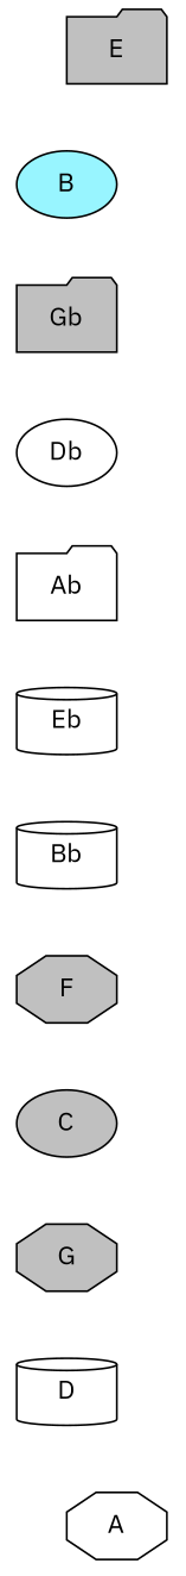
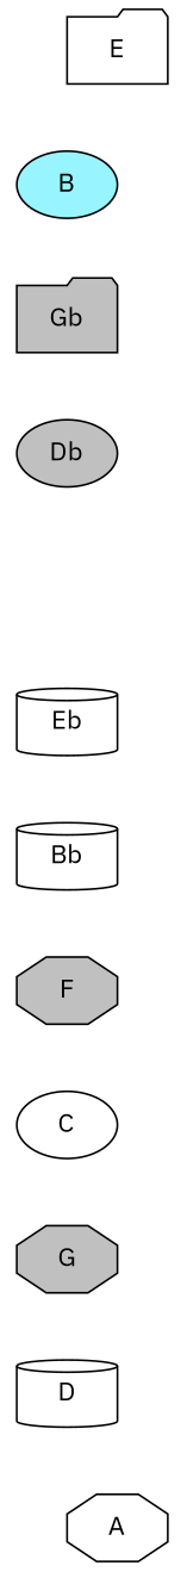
  graph {
    fontname="IBM Plex Sans"
    mindist=.1
    node [fillcolor=white fontname="IBM Plex Sans" margin=0 shape=folder style=filled]
    edge [fontname="IBM Plex Sans" style=invis]
-   E [fillcolor=gray]
+   E
    B [fillcolor=cadetblue1 shape=ellipse]
    Gb [fillcolor=gray]
-   Db [shape=ellipse]
-   Ab
+   Db [fillcolor=gray shape=ellipse]
    Eb [shape=cylinder]
    Bb [shape=cylinder]
    F [fillcolor=gray shape=octagon]
-   C [fillcolor=gray shape=ellipse]
+   C [shape=ellipse]
    G [fillcolor=gray shape=octagon]
    D [shape=cylinder]
    A [shape=octagon]
    subgraph sub_1 {
      E
      B
      Gb
      Db
-     Ab
      Eb
      Bb
      F
      C
      G
      D
      A
    }
    E -- B
    B -- Gb
    Gb -- Db
-   Db -- Ab
-   Ab -- Eb
    Eb -- Bb
    Bb -- F
    F -- C
    C -- G
    G -- D
    D -- A
    A -- E
  }
